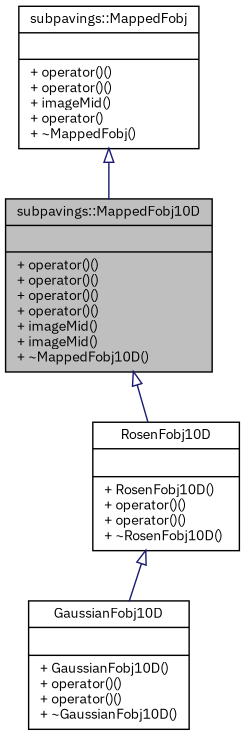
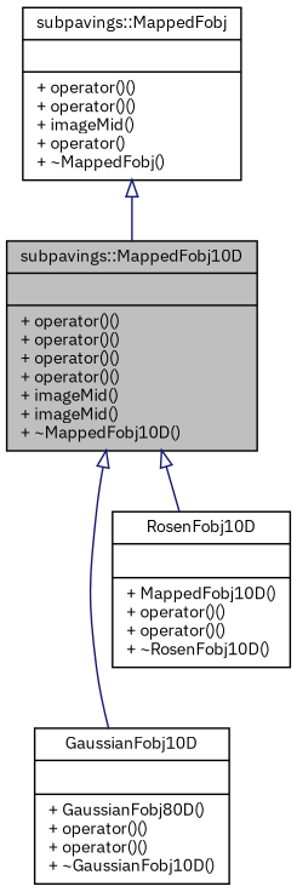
  digraph {
    fontname="IBM Plex Sans"
    node [color=black fillcolor=white fontname="IBM Plex Sans" fontsize=10 shape=record style=filled]
    edge [arrowtail=onormal color=midnightblue dir=back fontname="IBM Plex Sans" fontsize=10 labelfontname=FreeSans labelfontsize=10 style=solid]
    n1 [fillcolor=grey75 fontcolor=black height=0.2 label="{subpavings::MappedFobj10D\n||+ operator()()\l+ operator()()\l+ operator()()\l+ operator()()\l+ imageMid()\l+ imageMid()\l+ ~MappedFobj10D()\l}" width=0.4]
-   n2 [height=0.2 label="{GaussianFobj10D\n||+ GaussianFobj10D()\l+ operator()()\l+ operator()()\l+ ~GaussianFobj10D()\l}" width=0.4]
-   n3 [height=0.2 label="{RosenFobj10D\n||+ RosenFobj10D()\l+ operator()()\l+ operator()()\l+ ~RosenFobj10D()\l}" width=0.4]
+   n2 [height=0.2 label="{GaussianFobj10D\n||+ GaussianFobj80D()\l+ operator()()\l+ operator()()\l+ ~GaussianFobj10D()\l}" width=0.4]
+   n3 [height=0.2 label="{RosenFobj10D\n||+ MappedFobj10D()\l+ operator()()\l+ operator()()\l+ ~RosenFobj10D()\l}" width=0.4]
    n4 [height=0.2 label="{subpavings::MappedFobj\n||+ operator()()\l+ operator()()\l+ imageMid()\l+ operator()\l+ ~MappedFobj()\l}" width=0.4]
-   n3 -> n2
+   n1 -> n2
    n1 -> n3
    n4 -> n1
  }
